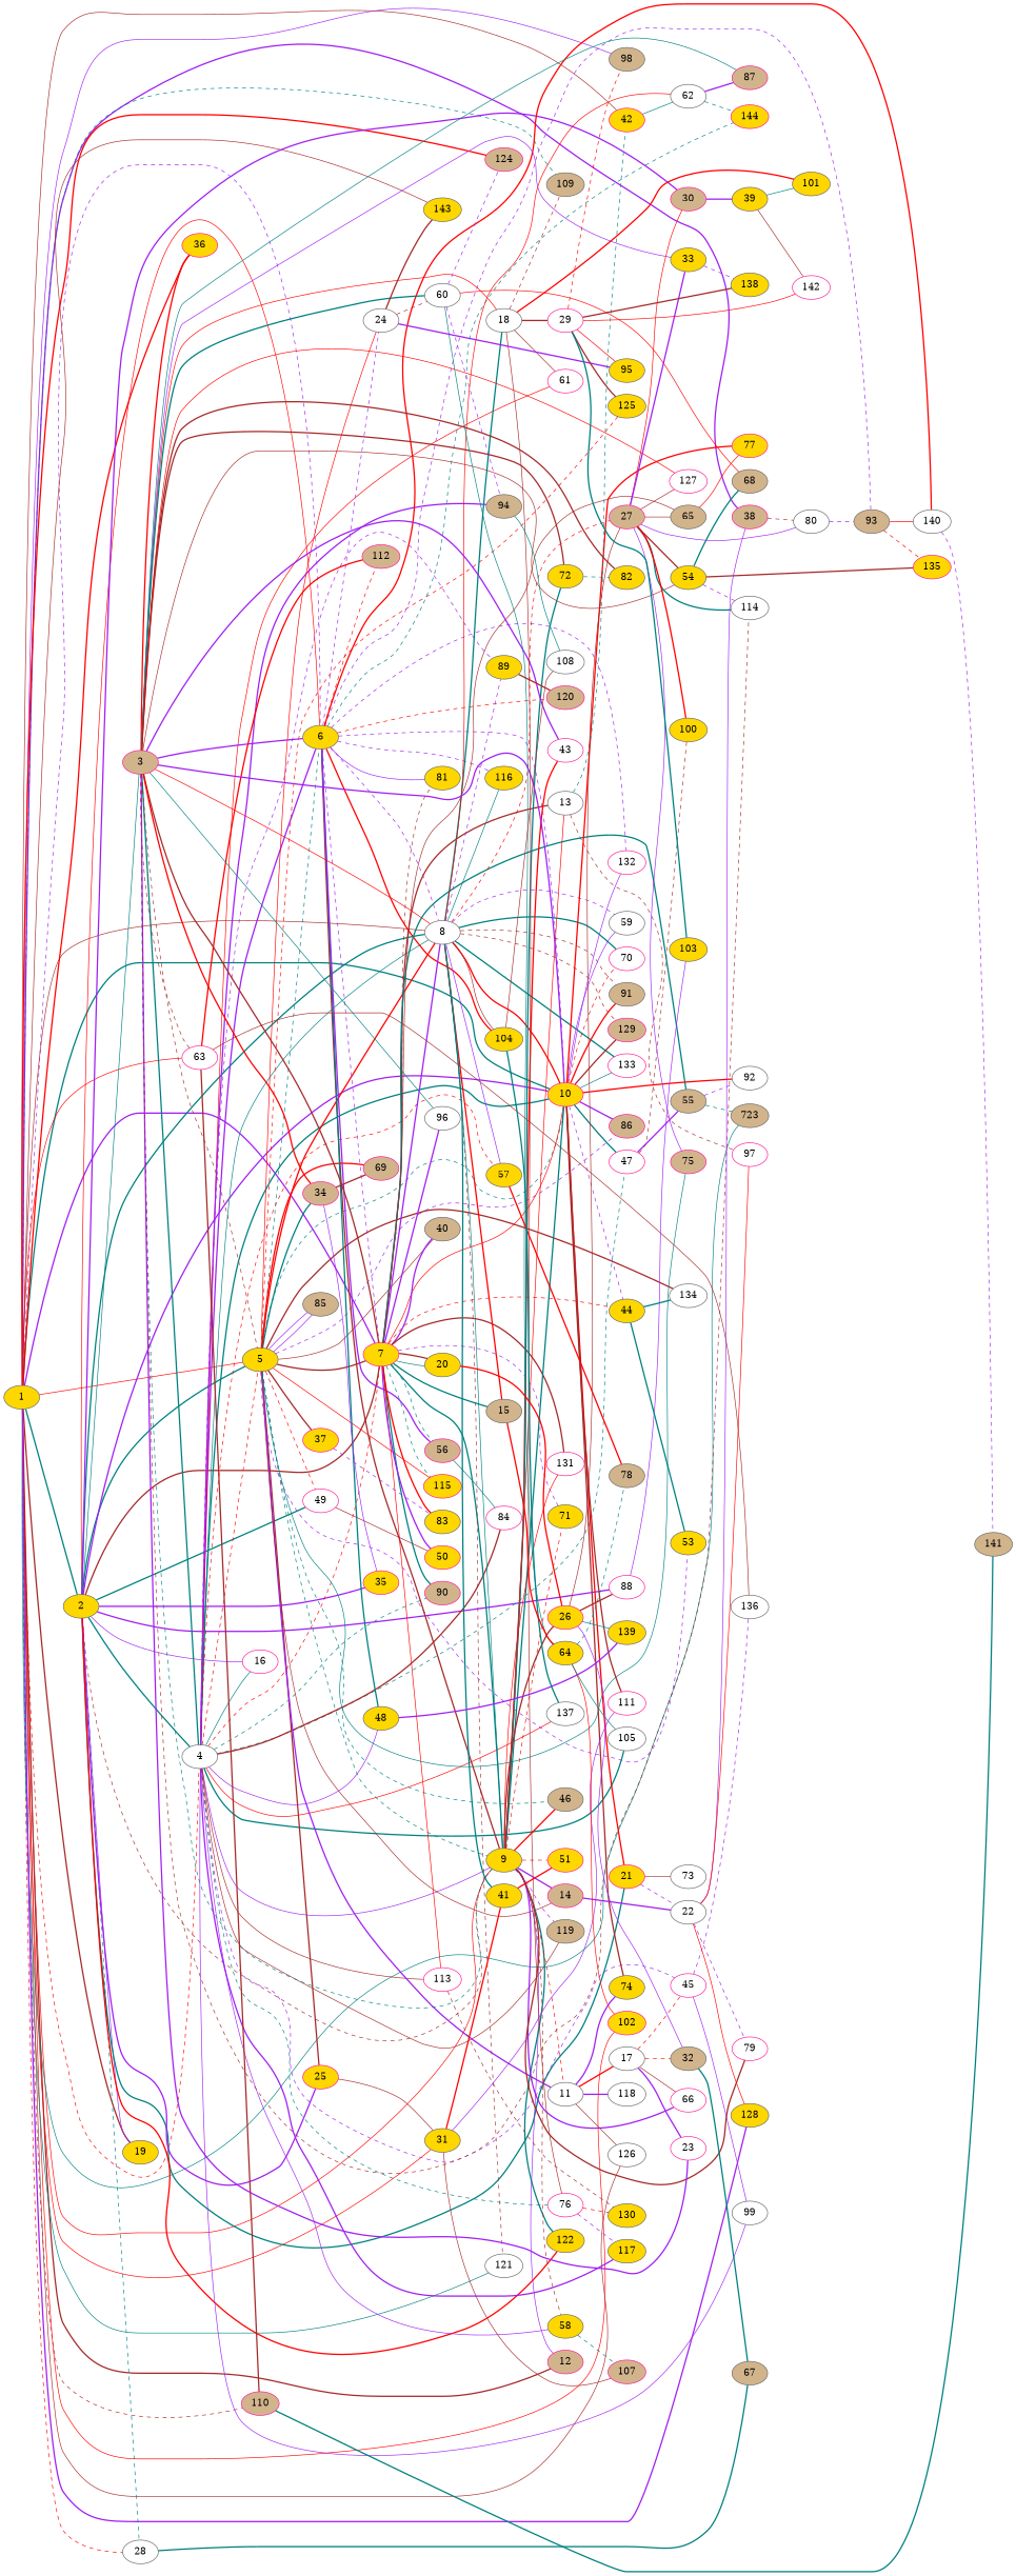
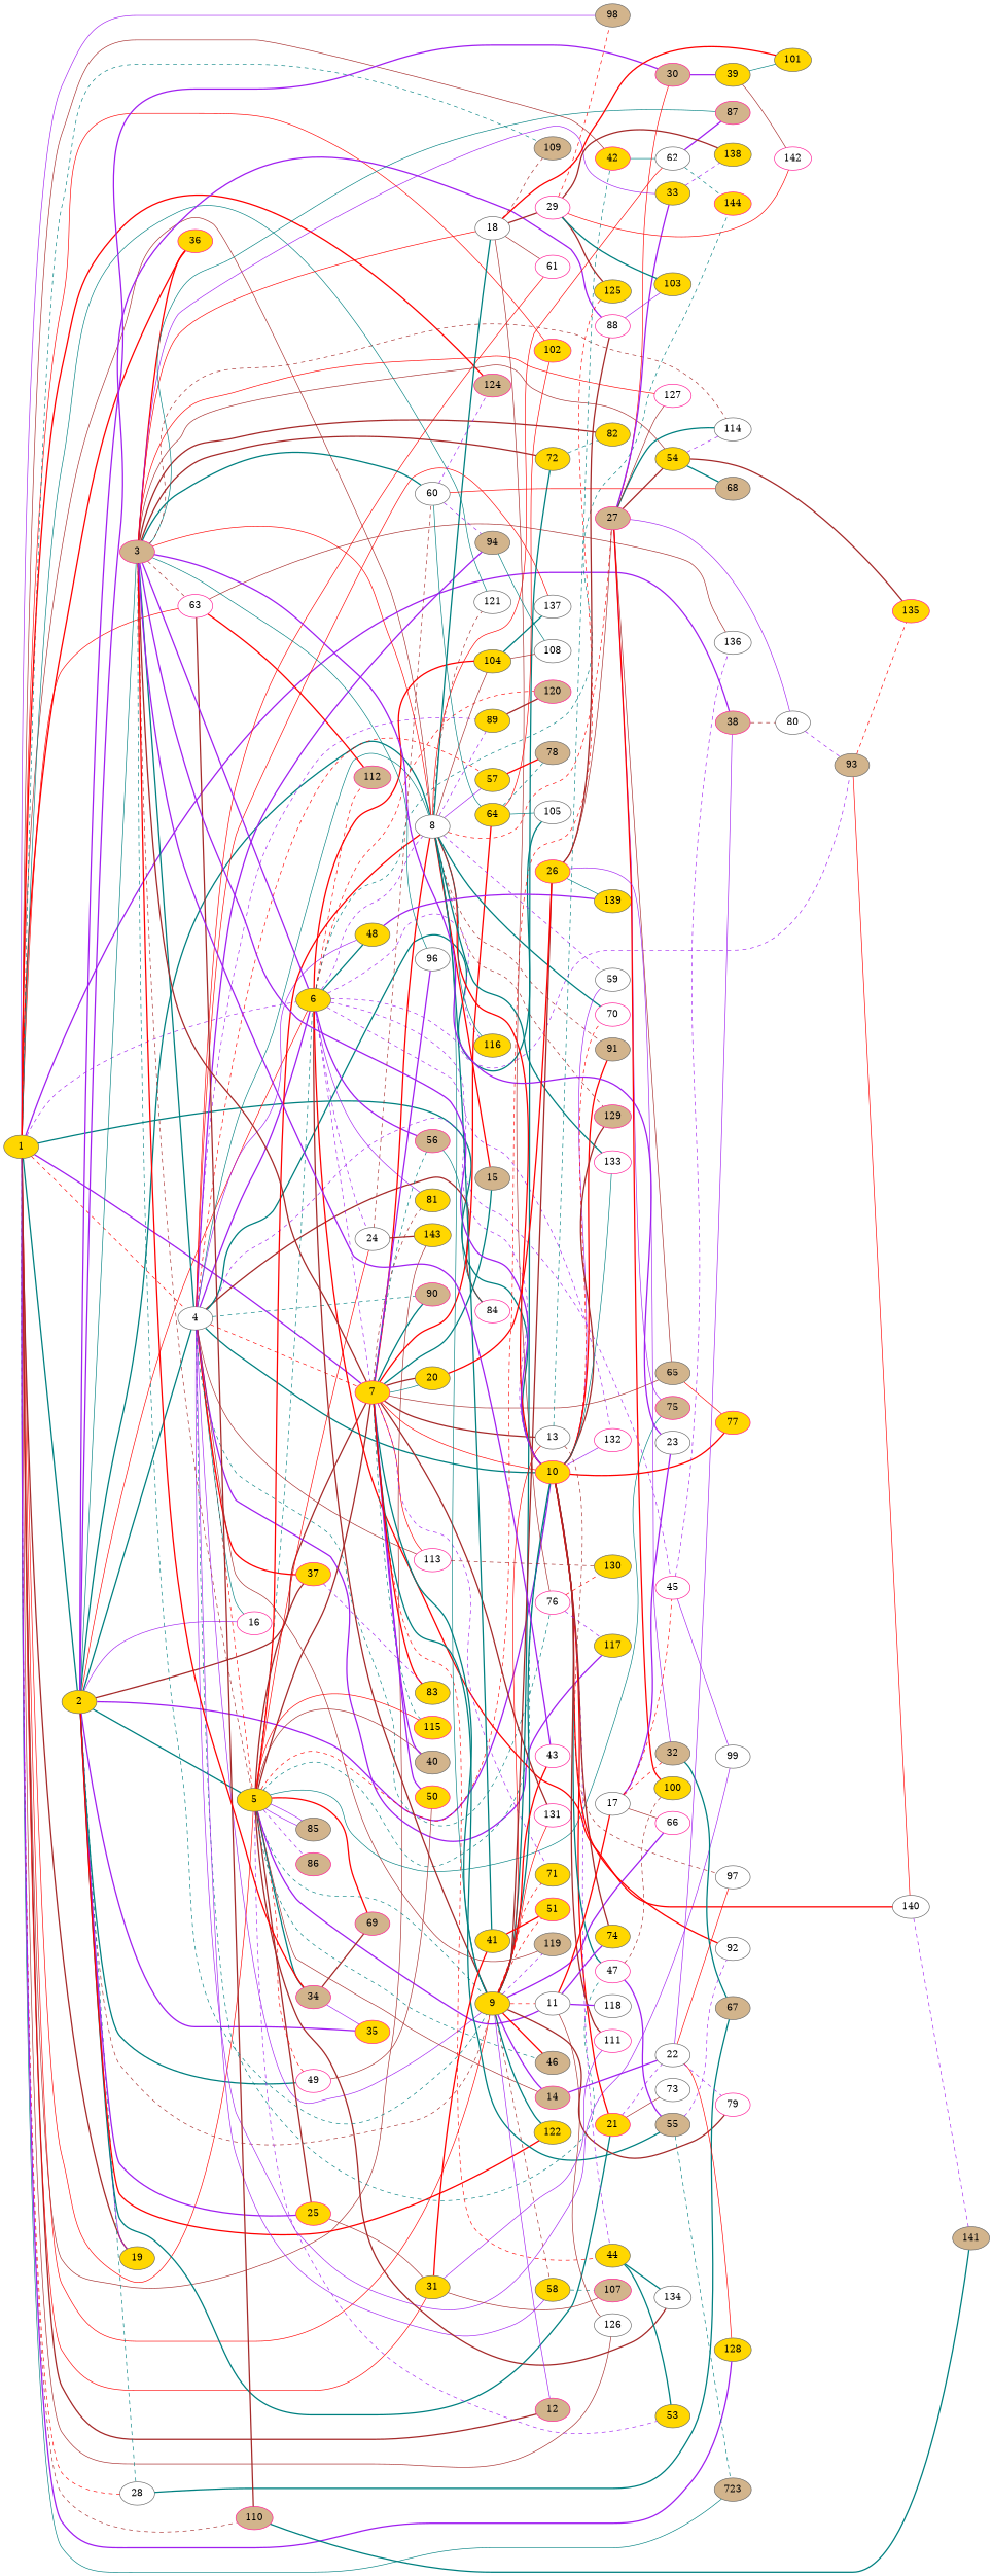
  graph {
    rankdir=LR
    node [color=gray40 fillcolor=gold style=filled]
    edge [color=purple style=bold]
    1
    2
    4 [fillcolor=white]
    5
    6
    7 [color=deeppink]
    8 [fillcolor=white]
    9
    10 [color=deeppink]
    12 [color=deeppink fillcolor=tan]
    19
    28 [fillcolor=white]
    31
    36 [color=deeppink]
    38 [color=deeppink fillcolor=tan]
    42 [color=deeppink]
    63 [color=deeppink fillcolor=white]
    98 [fillcolor=tan]
    102 [color=deeppink]
    109 [fillcolor=tan]
    110 [color=deeppink fillcolor=tan]
    121 [fillcolor=white]
    n23 [fillcolor=tan label=723]
    124 [color=deeppink fillcolor=tan]
    126 [fillcolor=white]
    128
    143
    3 [color=deeppink fillcolor=tan]
    16 [color=deeppink fillcolor=white]
    21 [color=deeppink]
    25 [color=deeppink]
    30 [color=deeppink fillcolor=tan]
    35 [color=deeppink]
    49 [color=deeppink fillcolor=white]
    88 [color=deeppink fillcolor=white]
    122
    18 [fillcolor=white]
-   23 [color=deeppink fillcolor=white]
+   23 [fillcolor=white]
    33
    34 [color=deeppink fillcolor=tan]
    43 [color=deeppink fillcolor=white]
    54
    60 [fillcolor=white]
    72
    82
    87 [color=deeppink fillcolor=tan]
    96 [fillcolor=white]
    114 [fillcolor=white]
    127 [color=deeppink fillcolor=white]
    37 [color=deeppink]
    45 [color=deeppink fillcolor=white]
    47 [color=deeppink fillcolor=white]
    48
    57
    58
    61 [color=deeppink fillcolor=white]
    76 [color=deeppink fillcolor=white]
    84 [color=deeppink fillcolor=white]
    89
    90 [color=deeppink fillcolor=tan]
    94 [fillcolor=tan]
    99 [fillcolor=white]
    105 [fillcolor=white]
    113 [color=deeppink fillcolor=white]
    117
    119 [fillcolor=tan]
    137 [fillcolor=white]
    11 [fillcolor=white]
    14 [color=deeppink fillcolor=tan]
    24 [fillcolor=white]
    40 [fillcolor=tan]
    46 [fillcolor=tan]
    53
    69 [color=deeppink fillcolor=tan]
    75 [color=deeppink fillcolor=tan]
    85 [fillcolor=tan]
    86 [color=deeppink fillcolor=tan]
    115 [color=deeppink]
    125
    134 [fillcolor=white]
    56 [color=deeppink fillcolor=tan]
    81
    93 [fillcolor=tan]
    104
    112 [color=deeppink fillcolor=tan]
    116
    120 [color=deeppink fillcolor=tan]
    132 [color=deeppink fillcolor=white]
    140 [fillcolor=white]
    144 [color=deeppink]
    13 [fillcolor=white]
    15 [fillcolor=tan]
    20
    44
    50 [color=deeppink]
    55 [fillcolor=tan]
    64
    65 [fillcolor=tan]
    71
    83
    131 [color=deeppink fillcolor=white]
    27 [color=deeppink fillcolor=tan]
    41
    59 [fillcolor=white]
    62 [fillcolor=white]
    70 [color=deeppink fillcolor=white]
    91 [fillcolor=tan]
    129 [color=deeppink fillcolor=tan]
    133 [color=deeppink fillcolor=white]
    26 [color=deeppink]
    51 [color=deeppink]
    66 [color=deeppink fillcolor=white]
    79 [color=deeppink fillcolor=white]
    74
    77 [color=deeppink]
    92 [fillcolor=white]
    111 [color=deeppink fillcolor=white]
    67 [fillcolor=tan]
    107 [color=deeppink fillcolor=tan]
    80 [fillcolor=white]
    136 [fillcolor=white]
    141 [fillcolor=tan]
    17 [fillcolor=white]
    32 [fillcolor=tan]
    22 [fillcolor=white]
    73 [fillcolor=white]
    39
    103
    29 [color=deeppink fillcolor=white]
    101
    138
    68 [fillcolor=tan]
    135 [color=deeppink]
    100
    139
    78 [fillcolor=tan]
    130
    108 [fillcolor=white]
    118 [fillcolor=white]
-   95
-   97 [color=deeppink fillcolor=white]
+   97 [fillcolor=white]
    142 [color=deeppink fillcolor=white]
    1 -- 2 [color=teal]
    1 -- 4 [color=red style=dashed]
    1 -- 5 [color=red style=solid]
    1 -- 6 [style=dashed]
    1 -- 7
    1 -- 8 [color=brown style=solid]
    1 -- 9 [color=red style=solid]
    1 -- 10 [color=teal]
    1 -- 12 [color=brown]
    1 -- 19 [color=brown]
    1 -- 28 [color=red style=dashed]
    1 -- 31 [color=red style=solid]
    1 -- 36 [color=red]
    1 -- 38
    1 -- 42 [color=brown style=solid]
    1 -- 63 [color=red style=solid]
    1 -- 98 [style=solid]
    1 -- 102 [color=red style=solid]
    1 -- 109 [color=teal style=dashed]
    1 -- 110 [color=brown style=dashed]
    1 -- 121 [color=teal style=solid]
    1 -- n23 [color=teal style=solid]
    1 -- 124 [color=red]
    1 -- 126 [color=brown style=solid]
    1 -- 128
    1 -- 143 [color=brown style=solid]
    2 -- 4 [color=teal]
    2 -- 5 [color=teal]
    2 -- 6 [color=red style=solid]
    2 -- 7 [color=brown]
    2 -- 8 [color=teal]
    2 -- 9 [color=brown style=dashed]
    2 -- 10
    2 -- 19 [style=solid]
    2 -- 28 [color=teal style=dashed]
    2 -- 3 [color=teal style=solid]
    2 -- 16 [style=solid]
    2 -- 21 [color=teal]
    2 -- 25
    2 -- 30
    2 -- 35
    2 -- 49 [color=teal]
    2 -- 88
    2 -- 122 [color=red]
    4 -- 5 [color=red style=dashed]
    4 -- 6
    4 -- 7 [color=red style=dashed]
    4 -- 8 [color=teal style=solid]
    4 -- 9 [style=solid]
    4 -- 10 [color=teal]
    4 -- 16 [color=teal style=solid]
+   4 -- 37 [color=red]
    4 -- 45 [style=dashed]
    4 -- 47 [color=teal style=dashed]
    4 -- 48 [style=solid]
    4 -- 57 [color=red style=dashed]
    4 -- 58 [style=solid]
    4 -- 61 [color=red style=solid]
    4 -- 76 [color=teal style=dashed]
    4 -- 84 [color=brown]
    4 -- 89 [style=dashed]
    4 -- 90 [color=teal style=dashed]
    4 -- 94
    4 -- 99 [style=solid]
    4 -- 105 [color=teal]
    4 -- 113 [color=brown style=solid]
    4 -- 117
    4 -- 119 [color=brown style=solid]
    4 -- 137 [color=red style=solid]
    5 -- 6 [color=teal style=dashed]
    5 -- 7 [color=brown]
    5 -- 8 [color=red]
    5 -- 9 [color=teal style=dashed]
    5 -- 10 [color=teal style=dashed]
    5 -- 25 [color=brown]
    5 -- 49 [color=red style=dashed]
    5 -- 34 [color=teal]
    5 -- 37 [color=brown]
    5 -- 11
    5 -- 14 [color=brown style=solid]
    5 -- 24 [color=red style=solid]
    5 -- 40 [color=brown style=solid]
    5 -- 46 [color=teal style=dashed]
    5 -- 53 [style=dashed]
    5 -- 69 [color=red]
    5 -- 75 [color=teal style=solid]
    5 -- 85 [style=solid]
    5 -- 85 [style=solid]
    5 -- 86 [style=dashed]
    5 -- 115 [color=red style=solid]
    5 -- 125 [color=red style=dashed]
    5 -- 134 [color=brown]
    6 -- 7 [style=dashed]
    6 -- 8 [style=dashed]
    6 -- 9 [color=brown]
    6 -- 10 [style=dashed]
    6 -- 48 [color=teal]
    6 -- 24 [style=dashed]
    6 -- 56
    6 -- 81 [style=solid]
    6 -- 93 [style=dashed]
    6 -- 104 [color=red]
    6 -- 112 [color=red style=dashed]
    6 -- 116 [style=dashed]
    6 -- 120 [color=red style=dashed]
    6 -- 132 [style=dashed]
    6 -- 140 [color=red]
    6 -- 144 [color=teal style=dashed]
-   7 -- 8
+   7 -- 8 [color=red]
    7 -- 9 [color=teal]
    7 -- 10 [color=red style=solid]
    7 -- 96
    7 -- 90 [color=teal]
    7 -- 113 [color=red style=solid]
    7 -- 40
    7 -- 115 [color=teal style=dashed]
    7 -- 56 [color=teal style=dashed]
    7 -- 81 [color=brown style=dashed]
    7 -- 13 [color=brown]
    7 -- 15 [color=teal]
    7 -- 20 [color=teal style=solid]
    7 -- 20 [color=brown]
    7 -- 44 [color=red style=dashed]
    7 -- 50
    7 -- 55 [color=teal]
-   15 -- 64 [color=red]
+   7 -- 64 [color=red]
    7 -- 65 [color=brown style=solid]
    7 -- 71 [style=dashed]
    7 -- 83 [color=red]
    7 -- 131 [color=brown]
    8 -- 9 [color=teal style=solid]
    8 -- 10 [color=red]
    8 -- 121 [color=brown style=dashed]
    8 -- 18 [color=teal]
    8 -- 57 [style=solid]
    8 -- 89 [style=dashed]
    8 -- 104 [color=brown style=solid]
    8 -- 116 [color=teal style=solid]
    8 -- 15 [color=red]
    8 -- 27 [color=red style=dashed]
    8 -- 41 [color=teal]
    8 -- 59 [style=dashed]
    8 -- 62 [color=red style=solid]
    8 -- 70 [color=teal]
    8 -- 91 [color=brown style=dashed]
    8 -- 129 [color=brown style=dashed]
    8 -- 133 [color=teal]
    9 -- 10 [color=teal]
    9 -- 12 [style=solid]
    9 -- 122 [color=teal]
    9 -- 43 [color=red]
    9 -- 72 [color=teal]
    9 -- 58 [color=brown style=dashed]
    9 -- 119 [style=dashed]
    9 -- 11 [color=red style=dashed]
    9 -- 14
    9 -- 46 [color=red]
    9 -- 13 [color=red style=solid]
    9 -- 71 [color=red style=dashed]
    9 -- 131 [color=red style=solid]
    9 -- 26 [color=brown]
    9 -- 51 [color=red style=dashed]
    9 -- 66
    9 -- 79 [color=brown]
    10 -- 21 [color=red]
    10 -- 47 [color=teal]
-   10 -- 86
    10 -- 132 [style=solid]
    10 -- 44 [style=dashed]
    10 -- 59 [style=solid]
    10 -- 70 [color=red style=dashed]
    10 -- 91 [color=red]
    10 -- 129 [color=brown]
    10 -- 133 [color=teal style=solid]
    10 -- 74 [color=brown]
    10 -- 77 [color=red]
    10 -- 92 [color=red]
    10 -- 111 [color=brown]
    28 -- 67 [color=teal]
    31 -- 41 [color=red]
    31 -- 111 [style=solid]
    31 -- 107 [color=brown style=solid]
    38 -- 80 [color=brown style=dashed]
    42 -- 62 [color=teal style=solid]
    63 -- 110 [color=brown]
    63 -- 112 [color=red]
    63 -- 136 [color=brown style=solid]
    110 -- 141 [color=teal]
    3 -- 4 [color=teal]
    3 -- 5 [color=brown style=dashed]
    3 -- 6
    3 -- 7 [color=brown]
    3 -- 8 [color=red style=solid]
    3 -- 9 [color=teal style=dashed]
    3 -- 10
    3 -- 36 [color=red]
    3 -- 63 [color=brown style=dashed]
    3 -- 18 [color=red style=solid]
    3 -- 23
    3 -- 33 [style=solid]
    3 -- 34 [color=red]
    3 -- 43
    3 -- 54 [color=brown style=solid]
    3 -- 60 [color=teal]
    3 -- 72 [color=brown]
    3 -- 82 [color=brown]
    3 -- 87 [color=teal style=solid]
    3 -- 96 [color=teal style=solid]
    3 -- 114 [color=brown style=dashed]
    3 -- 127 [color=red style=solid]
    21 -- 22 [style=dashed]
    21 -- 73 [color=brown style=solid]
    25 -- 31 [color=brown style=solid]
    30 -- 39
    49 -- 50 [color=brown style=solid]
    88 -- 103 [style=solid]
    18 -- 109 [color=brown style=dashed]
    18 -- 61 [color=brown style=solid]
    18 -- 76 [color=brown style=solid]
    18 -- 29 [color=brown]
    18 -- 101 [color=red]
    33 -- 138 [style=dashed]
    34 -- 35 [style=solid]
    34 -- 69 [color=brown]
    54 -- 114 [style=dashed]
    54 -- 68 [color=teal]
    54 -- 135 [color=brown]
    60 -- 124 [style=dashed]
    60 -- 94 [style=dashed]
    60 -- 64 [color=teal style=solid]
    60 -- 68 [color=red style=solid]
    72 -- 82 [color=teal style=dashed]
    37 -- 83 [style=dashed]
    45 -- 99 [style=solid]
    45 -- 136 [style=dashed]
    47 -- 55
    47 -- 100 [color=brown style=dashed]
    48 -- 139
    57 -- 78 [color=red]
    58 -- 107 [color=teal style=dashed]
    76 -- 117 [style=dashed]
    76 -- 130 [color=red style=dashed]
    89 -- 120 [color=brown]
    94 -- 108 [color=teal style=solid]
    113 -- 130 [color=brown style=dashed]
    11 -- 126 [color=brown style=solid]
    11 -- 74
    11 -- 17 [color=red]
    11 -- 118
    14 -- 22
    24 -- 143 [color=brown]
    24 -- 60 [color=brown style=dashed]
-   24 -- 95
    56 -- 84 [color=teal style=solid]
    93 -- 140 [color=red style=solid]
    93 -- 135 [color=red style=dashed]
    104 -- 137 [color=teal]
    104 -- 108 [color=brown style=solid]
    140 -- 141 [style=dashed]
    13 -- 42 [color=teal style=dashed]
    13 -- 97 [color=brown style=dashed]
    20 -- 26 [color=red]
    44 -- 53 [color=teal]
    44 -- 134 [color=teal]
    55 -- n23 [color=teal style=dashed]
    55 -- 92 [style=dashed]
    64 -- 102 [color=red style=solid]
    64 -- 105 [color=teal style=solid]
    64 -- 78 [color=teal style=dashed]
    65 -- 77 [color=red style=solid]
    27 -- 30 [color=red style=solid]
    27 -- 33
    27 -- 54 [color=brown]
    27 -- 114 [color=teal]
    27 -- 127 [color=brown style=solid]
    27 -- 75 [style=solid]
    27 -- 65 [color=brown style=solid]
    27 -- 80 [style=solid]
    27 -- 100 [color=red]
    41 -- 51 [color=red]
    62 -- 87
    62 -- 144 [color=teal style=dashed]
    26 -- 88 [color=brown]
    26 -- 27 [color=brown style=solid]
    26 -- 32 [style=solid]
    26 -- 139 [color=teal style=solid]
    80 -- 93 [style=dashed]
    17 -- 23
    17 -- 45 [color=red style=dashed]
    17 -- 66 [color=brown style=solid]
    17 -- 32 [color=red style=dashed]
    32 -- 67 [color=teal]
    22 -- 38 [style=solid]
    22 -- 128 [color=red style=solid]
    22 -- 79 [style=dashed]
    22 -- 97 [color=red style=solid]
    39 -- 101 [color=teal style=solid]
    39 -- 142 [color=brown style=solid]
    29 -- 98 [color=red style=dashed]
    29 -- 125 [color=brown]
    29 -- 103 [color=teal]
    29 -- 138 [color=brown]
-   29 -- 95 [color=red style=solid]
    29 -- 142 [color=red style=solid]
  }
